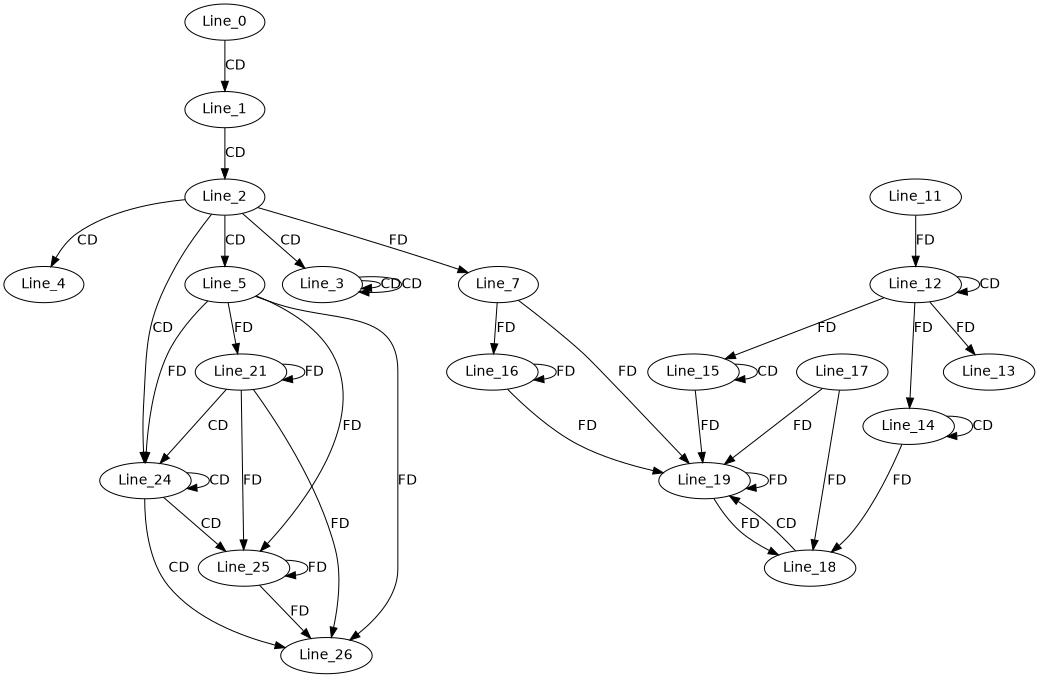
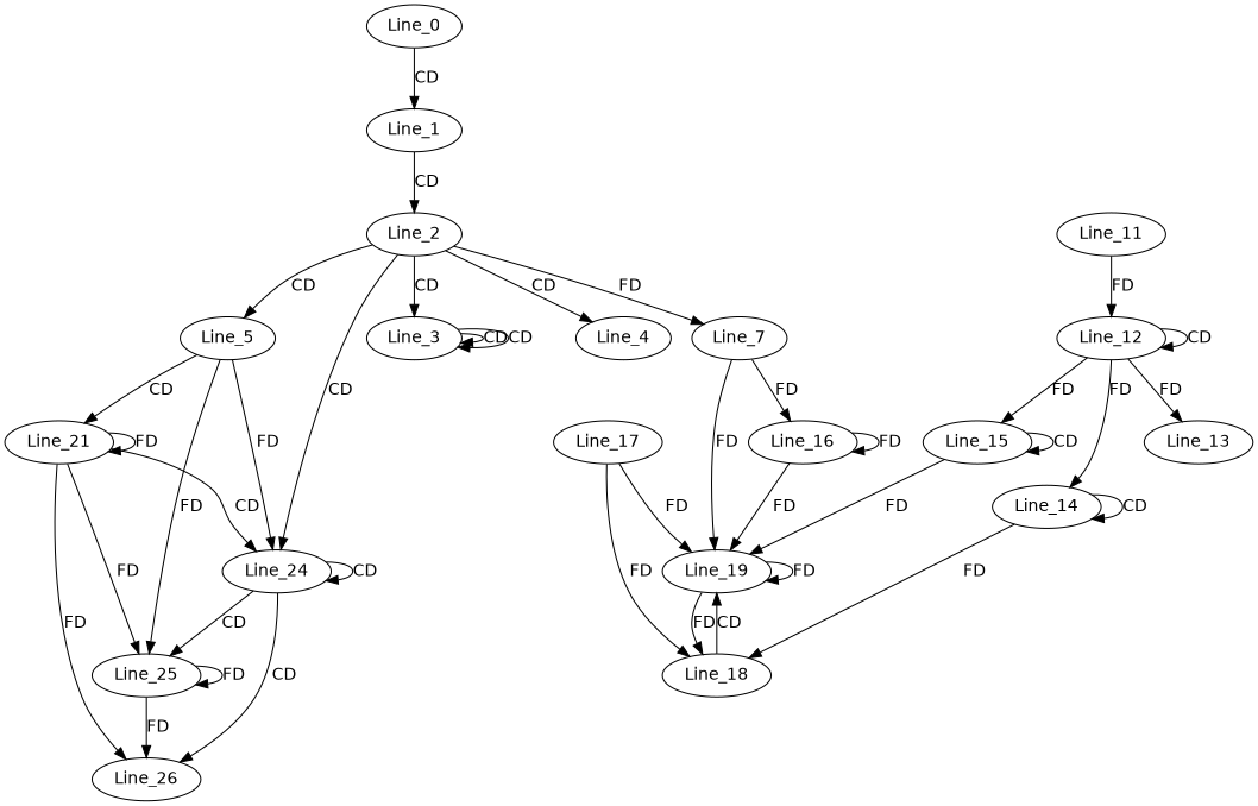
  digraph {
    fontname="DejaVu Sans"
    node [fontname="DejaVu Sans"]
    edge [fontname="DejaVu Sans"]
    Line_0
    Line_1
    Line_2
    Line_3
    Line_4
    Line_5
    Line_7
    Line_24
    Line_21
    Line_25
    Line_26
    Line_16
    Line_19
    Line_18
    Line_12
    Line_13
    Line_14
    Line_15
    Line_11
    Line_17
    Line_0 -> Line_1 [label=CD]
    Line_1 -> Line_2 [label=CD]
    Line_2 -> Line_3 [label=CD]
    Line_2 -> Line_4 [label=CD]
    Line_2 -> Line_5 [label=CD]
    Line_2 -> Line_7 [label=FD]
    Line_2 -> Line_24 [label=CD]
    Line_3 -> Line_3 [label=CD]
    Line_3 -> Line_3 [label=CD]
    Line_5 -> Line_24 [label=FD]
-   Line_5 -> Line_21 [label=FD]
+   Line_5 -> Line_21 [label=CD]
    Line_5 -> Line_25 [label=FD]
-   Line_5 -> Line_26 [label=FD]
    Line_7 -> Line_16 [label=FD]
    Line_7 -> Line_19 [label=FD]
    Line_24 -> Line_24 [label=CD]
    Line_24 -> Line_25 [label=CD]
    Line_24 -> Line_26 [label=CD]
    Line_21 -> Line_24 [label=CD]
    Line_21 -> Line_21 [label=FD]
    Line_21 -> Line_25 [label=FD]
    Line_21 -> Line_26 [label=FD]
    Line_25 -> Line_25 [label=FD]
    Line_25 -> Line_26 [label=FD]
    Line_16 -> Line_16 [label=FD]
    Line_16 -> Line_19 [label=FD]
    Line_19 -> Line_19 [label=FD]
    Line_19 -> Line_18 [label=FD]
    Line_18 -> Line_19 [label=CD]
    Line_12 -> Line_12 [label=CD]
    Line_12 -> Line_13 [label=FD]
    Line_12 -> Line_14 [label=FD]
    Line_12 -> Line_15 [label=FD]
    Line_14 -> Line_18 [label=FD]
    Line_14 -> Line_14 [label=CD]
    Line_15 -> Line_19 [label=FD]
    Line_15 -> Line_15 [label=CD]
    Line_11 -> Line_12 [label=FD]
    Line_17 -> Line_19 [label=FD]
    Line_17 -> Line_18 [label=FD]
  }
